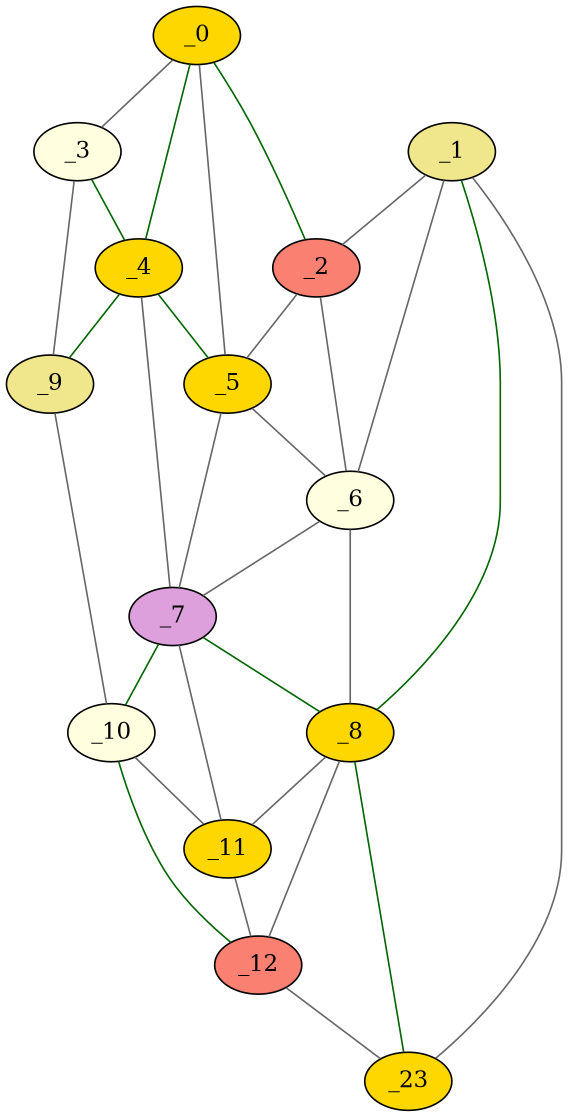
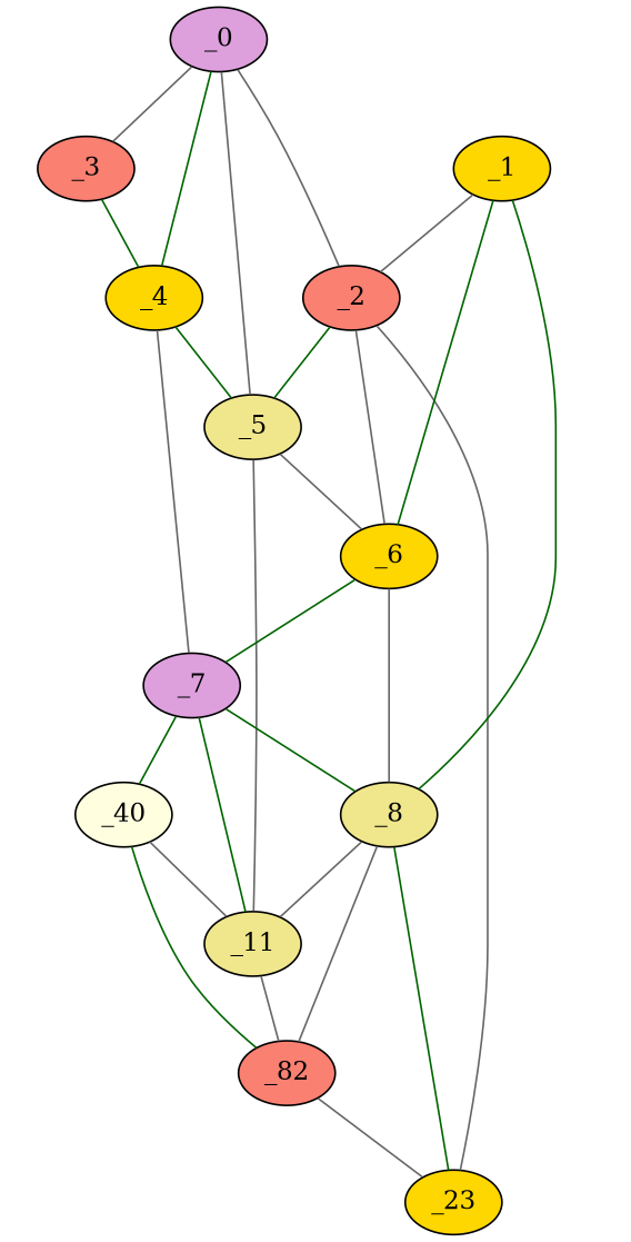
  graph {
    node [fillcolor=khaki style=filled x=125 y=65]
    edge [color=gray40 valence=2]
-   _0 [fillcolor=gold x=4]
+   _0 [fillcolor=plum x=4]
    _2 [fillcolor=salmon x=26 y=101]
-   _3 [fillcolor=lightyellow x=35 y=26]
+   _3 [fillcolor=salmon x=35 y=26]
    _4 [fillcolor=gold x=44 y=50]
-   _5 [fillcolor=gold x=45]
-   _1 [x=25 y=109]
-   _6 [fillcolor=lightyellow x=73 y=77]
-   _8 [fillcolor=gold x=78 y=78]
+   _5 [x=45]
+   _1 [fillcolor=gold x=25 y=109]
+   _6 [fillcolor=gold x=73 y=77]
+   _8 [x=78 y=78]
    n9 [fillcolor=gold label=_23 y=99]
-   _9 [x=81 y=23]
    _7 [fillcolor=plum x=77 y=70]
-   _11 [fillcolor=gold x=101 y=63]
-   _12 [fillcolor=salmon y=91]
-   _10 [fillcolor=lightyellow x=92 y=32]
-   _0 -- _2 [color=darkgreen]
+   _11 [x=101 y=63]
+   _12 [fillcolor=salmon y=91 label=_82]
+   _10 [fillcolor=lightyellow x=92 y=32 label=_40]
+   _0 -- _2
    _0 -- _3 [valence=1]
    _0 -- _4 [color=darkgreen valence=1]
    _0 -- _5
-   _2 -- _5
+   _2 -- _5 [color=darkgreen]
    _2 -- _6
    _3 -- _4 [color=darkgreen]
-   _3 -- _9 [valence=1]
    _4 -- _5 [color=darkgreen]
-   _4 -- _9 [color=darkgreen]
    _4 -- _7
    _5 -- _6 [valence=1]
-   _5 -- _7
+   _5 -- _11
    _1 -- _2
-   _1 -- _6
+   _1 -- _6 [color=darkgreen]
    _1 -- _8 [color=darkgreen valence=1]
-   _1 -- n9 [valence=1]
+   _2 -- n9 [valence=1]
    _6 -- _8
-   _6 -- _7
+   _6 -- _7 [color=darkgreen]
    _8 -- n9 [color=darkgreen]
    _8 -- _11
    _8 -- _12 [valence=1]
-   _9 -- _10 [valence=1]
    _7 -- _8 [color=darkgreen]
-   _7 -- _11
+   _7 -- _11 [color=darkgreen]
    _7 -- _10 [color=darkgreen valence=1]
    _11 -- _12
    _12 -- n9 [valence=1]
    _10 -- _11
    _10 -- _12 [color=darkgreen valence=1]
  }
